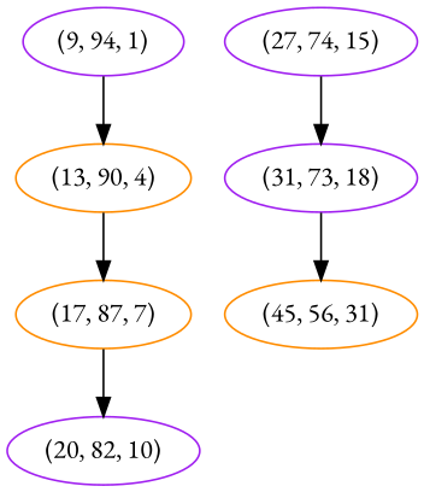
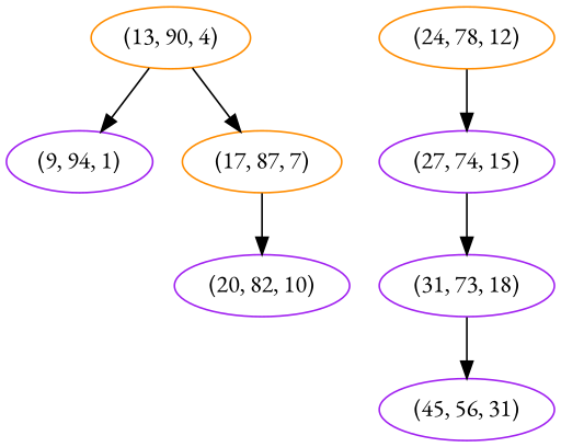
  digraph {
    fontname="EB Garamond"
    node [color=purple fontname="EB Garamond"]
    edge [fontname="EB Garamond"]
    "(9, 94, 1)"
    "(13, 90, 4)" [color=darkorange]
    "(17, 87, 7)" [color=darkorange]
    "(20, 82, 10)"
    "(27, 74, 15)"
+   "(24, 78, 12)" [color=darkorange]
    n7 [label="(31, 73, 18)"]
-   "(45, 56, 31)" [color=darkorange]
-   "(9, 94, 1)" -> "(13, 90, 4)"
+   "(45, 56, 31)"
+   "(13, 90, 4)" -> "(9, 94, 1)"
    "(13, 90, 4)" -> "(17, 87, 7)"
    "(17, 87, 7)" -> "(20, 82, 10)"
    "(27, 74, 15)" -> n7
+   "(24, 78, 12)" -> "(27, 74, 15)"
    n7 -> "(45, 56, 31)"
  }
